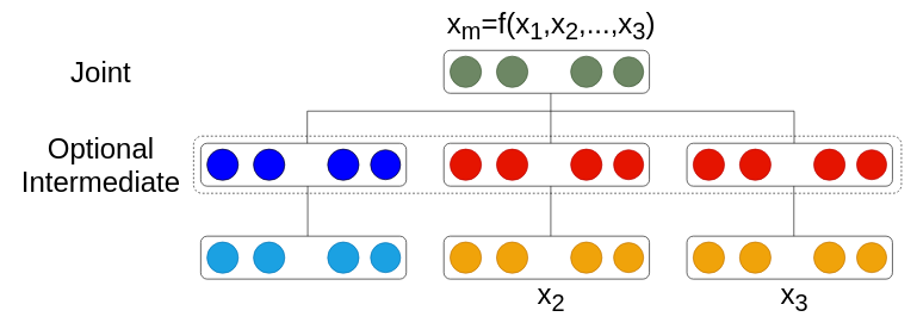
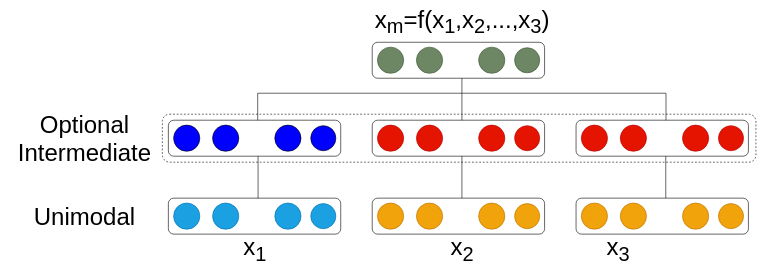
  <mxCell id="0" />
  <mxCell id="1" parent="0" />
  <mxCell id="2" value="" style="rounded=1;whiteSpace=wrap;html=1;fillColor=none;" vertex="1" parent="1"><mxGeometry x="620" y="70" width="287.5" height="60" as="geometry" /></mxCell>
  <mxCell id="3" value="" style="ellipse;whiteSpace=wrap;html=1;aspect=fixed;fillColor=#6d8764;strokeColor=#3A5431;fontColor=#ffffff;" vertex="1" parent="1"><mxGeometry x="628.75" y="78.13" width="43.75" height="43.75" as="geometry" /></mxCell>
  <mxCell id="4" value="" style="shape=image;html=1;verticalAlign=top;verticalLabelPosition=bottom;labelBackgroundColor=#ffffff;imageAspect=0;aspect=fixed;image=https://cdn2.iconfinder.com/data/icons/pinpoint-interface/48/dots-128.png;fillColor=#FF0000;" vertex="1" parent="1"><mxGeometry x="752.5" y="82.88" width="34.25" height="34.25" as="geometry" /></mxCell>
  <mxCell id="5" value="" style="ellipse;whiteSpace=wrap;html=1;aspect=fixed;fillColor=#6d8764;strokeColor=#3A5431;fontColor=#ffffff;" vertex="1" parent="1"><mxGeometry x="693.75" y="78.13" width="43.75" height="43.75" as="geometry" /></mxCell>
  <mxCell id="6" value="" style="ellipse;whiteSpace=wrap;html=1;aspect=fixed;fillColor=#6d8764;strokeColor=#3A5431;fontColor=#ffffff;" vertex="1" parent="1"><mxGeometry x="797.5" y="78.13" width="43.75" height="43.75" as="geometry" /></mxCell>
  <mxCell id="7" value="" style="ellipse;whiteSpace=wrap;html=1;aspect=fixed;fillColor=#6d8764;strokeColor=#3A5431;fontColor=#ffffff;" vertex="1" parent="1"><mxGeometry x="857.5" y="79.06" width="41.88" height="41.88" as="geometry" /></mxCell>
  <mxCell id="8" value="" style="rounded=1;whiteSpace=wrap;html=1;fillColor=none;dashed=1;" vertex="1" parent="1"><mxGeometry x="270" y="190" width="990" height="80" as="geometry" /></mxCell>
  <mxCell id="9" value="" style="rounded=1;whiteSpace=wrap;html=1;fillColor=none;" vertex="1" parent="1"><mxGeometry x="620" y="200" width="287.5" height="60" as="geometry" /></mxCell>
  <mxCell id="10" value="" style="ellipse;whiteSpace=wrap;html=1;aspect=fixed;fillColor=#e51400;strokeColor=#B20000;fontColor=#ffffff;" vertex="1" parent="1"><mxGeometry x="628.75" y="208.13" width="43.75" height="43.75" as="geometry" /></mxCell>
  <mxCell id="11" value="" style="shape=image;html=1;verticalAlign=top;verticalLabelPosition=bottom;labelBackgroundColor=#ffffff;imageAspect=0;aspect=fixed;image=https://cdn2.iconfinder.com/data/icons/pinpoint-interface/48/dots-128.png;fillColor=#FF0000;" vertex="1" parent="1"><mxGeometry x="752.5" y="212.88" width="34.25" height="34.25" as="geometry" /></mxCell>
  <mxCell id="12" value="" style="ellipse;whiteSpace=wrap;html=1;aspect=fixed;fillColor=#e51400;strokeColor=#B20000;fontColor=#ffffff;" vertex="1" parent="1"><mxGeometry x="693.75" y="208.13" width="43.75" height="43.75" as="geometry" /></mxCell>
  <mxCell id="13" value="" style="ellipse;whiteSpace=wrap;html=1;aspect=fixed;fillColor=#e51400;strokeColor=#B20000;fontColor=#ffffff;" vertex="1" parent="1"><mxGeometry x="797.5" y="208.13" width="43.75" height="43.75" as="geometry" /></mxCell>
  <mxCell id="14" value="" style="ellipse;whiteSpace=wrap;html=1;aspect=fixed;fillColor=#e51400;strokeColor=#B20000;fontColor=#ffffff;" vertex="1" parent="1"><mxGeometry x="857.5" y="209.06" width="41.88" height="41.88" as="geometry" /></mxCell>
  <mxCell id="15" value="" style="rounded=1;whiteSpace=wrap;html=1;fillColor=none;" vertex="1" parent="1"><mxGeometry x="960" y="200" width="287.5" height="60" as="geometry" /></mxCell>
  <mxCell id="16" value="" style="ellipse;whiteSpace=wrap;html=1;aspect=fixed;fillColor=#e51400;strokeColor=#B20000;fontColor=#ffffff;" vertex="1" parent="1"><mxGeometry x="968.75" y="208.13" width="43.75" height="43.75" as="geometry" /></mxCell>
  <mxCell id="17" value="" style="shape=image;html=1;verticalAlign=top;verticalLabelPosition=bottom;labelBackgroundColor=#ffffff;imageAspect=0;aspect=fixed;image=https://cdn2.iconfinder.com/data/icons/pinpoint-interface/48/dots-128.png;fillColor=#FF0000;" vertex="1" parent="1"><mxGeometry x="1092.5" y="212.88" width="34.25" height="34.25" as="geometry" /></mxCell>
  <mxCell id="18" value="" style="ellipse;whiteSpace=wrap;html=1;aspect=fixed;fillColor=#e51400;strokeColor=#B20000;fontColor=#ffffff;" vertex="1" parent="1"><mxGeometry x="1033.75" y="208.13" width="43.75" height="43.75" as="geometry" /></mxCell>
  <mxCell id="19" value="" style="ellipse;whiteSpace=wrap;html=1;aspect=fixed;fillColor=#e51400;strokeColor=#B20000;fontColor=#ffffff;" vertex="1" parent="1"><mxGeometry x="1137.5" y="208.13" width="43.75" height="43.75" as="geometry" /></mxCell>
  <mxCell id="20" value="" style="ellipse;whiteSpace=wrap;html=1;aspect=fixed;fillColor=#e51400;strokeColor=#B20000;fontColor=#ffffff;" vertex="1" parent="1"><mxGeometry x="1197.5" y="209.06" width="41.88" height="41.88" as="geometry" /></mxCell>
  <mxCell id="21" value="" style="rounded=1;whiteSpace=wrap;html=1;fillColor=none;" vertex="1" parent="1"><mxGeometry x="280" y="200.01" width="287.5" height="60" as="geometry" /></mxCell>
  <mxCell id="22" value="" style="ellipse;whiteSpace=wrap;html=1;aspect=fixed;fillColor=#0000FF;" vertex="1" parent="1"><mxGeometry x="288.75" y="208.14" width="43.75" height="43.75" as="geometry" /></mxCell>
  <mxCell id="23" value="" style="shape=image;html=1;verticalAlign=top;verticalLabelPosition=bottom;labelBackgroundColor=#ffffff;imageAspect=0;aspect=fixed;image=https://cdn2.iconfinder.com/data/icons/pinpoint-interface/48/dots-128.png;fillColor=#FF0000;" vertex="1" parent="1"><mxGeometry x="412.5" y="212.89" width="34.25" height="34.25" as="geometry" /></mxCell>
  <mxCell id="24" value="" style="ellipse;whiteSpace=wrap;html=1;aspect=fixed;fillColor=#0000FF;" vertex="1" parent="1"><mxGeometry x="353.75" y="208.14" width="43.75" height="43.75" as="geometry" /></mxCell>
  <mxCell id="25" value="" style="ellipse;whiteSpace=wrap;html=1;aspect=fixed;fillColor=#0000FF;" vertex="1" parent="1"><mxGeometry x="457.5" y="208.14" width="43.75" height="43.75" as="geometry" /></mxCell>
  <mxCell id="26" value="" style="ellipse;whiteSpace=wrap;html=1;aspect=fixed;fillColor=#0000FF;" vertex="1" parent="1"><mxGeometry x="517.5" y="209.07" width="41.88" height="41.88" as="geometry" /></mxCell>
  <mxCell id="27" value="" style="rounded=1;whiteSpace=wrap;html=1;fillColor=none;" vertex="1" parent="1"><mxGeometry x="620" y="330" width="287.5" height="60" as="geometry" /></mxCell>
  <mxCell id="28" value="" style="ellipse;whiteSpace=wrap;html=1;aspect=fixed;fillColor=#f0a30a;strokeColor=#BD7000;fontColor=#ffffff;" vertex="1" parent="1"><mxGeometry x="628.75" y="338.13" width="43.75" height="43.75" as="geometry" /></mxCell>
  <mxCell id="29" value="" style="shape=image;html=1;verticalAlign=top;verticalLabelPosition=bottom;labelBackgroundColor=#ffffff;imageAspect=0;aspect=fixed;image=https://cdn2.iconfinder.com/data/icons/pinpoint-interface/48/dots-128.png;fillColor=#FF0000;" vertex="1" parent="1"><mxGeometry x="752.5" y="342.88" width="34.25" height="34.25" as="geometry" /></mxCell>
  <mxCell id="30" value="" style="ellipse;whiteSpace=wrap;html=1;aspect=fixed;fillColor=#f0a30a;strokeColor=#BD7000;fontColor=#ffffff;" vertex="1" parent="1"><mxGeometry x="693.75" y="338.13" width="43.75" height="43.75" as="geometry" /></mxCell>
  <mxCell id="31" value="" style="ellipse;whiteSpace=wrap;html=1;aspect=fixed;fillColor=#f0a30a;strokeColor=#BD7000;fontColor=#ffffff;" vertex="1" parent="1"><mxGeometry x="797.5" y="338.13" width="43.75" height="43.75" as="geometry" /></mxCell>
  <mxCell id="32" value="" style="ellipse;whiteSpace=wrap;html=1;aspect=fixed;fillColor=#f0a30a;strokeColor=#BD7000;fontColor=#ffffff;" vertex="1" parent="1"><mxGeometry x="857.5" y="339.06" width="41.88" height="41.88" as="geometry" /></mxCell>
  <mxCell id="33" value="" style="rounded=1;whiteSpace=wrap;html=1;fillColor=none;" vertex="1" parent="1"><mxGeometry x="960" y="330" width="287.5" height="60" as="geometry" /></mxCell>
  <mxCell id="34" value="" style="ellipse;whiteSpace=wrap;html=1;aspect=fixed;fillColor=#f0a30a;strokeColor=#BD7000;fontColor=#ffffff;" vertex="1" parent="1"><mxGeometry x="968.75" y="338.13" width="43.75" height="43.75" as="geometry" /></mxCell>
  <mxCell id="35" value="" style="shape=image;html=1;verticalAlign=top;verticalLabelPosition=bottom;labelBackgroundColor=#ffffff;imageAspect=0;aspect=fixed;image=https://cdn2.iconfinder.com/data/icons/pinpoint-interface/48/dots-128.png;fillColor=#FF0000;" vertex="1" parent="1"><mxGeometry x="1092.5" y="342.88" width="34.25" height="34.25" as="geometry" /></mxCell>
  <mxCell id="36" value="" style="ellipse;whiteSpace=wrap;html=1;aspect=fixed;fillColor=#f0a30a;strokeColor=#BD7000;fontColor=#ffffff;" vertex="1" parent="1"><mxGeometry x="1033.75" y="338.13" width="43.75" height="43.75" as="geometry" /></mxCell>
  <mxCell id="37" value="" style="ellipse;whiteSpace=wrap;html=1;aspect=fixed;fillColor=#f0a30a;strokeColor=#BD7000;fontColor=#ffffff;" vertex="1" parent="1"><mxGeometry x="1137.5" y="338.13" width="43.75" height="43.75" as="geometry" /></mxCell>
  <mxCell id="38" value="" style="ellipse;whiteSpace=wrap;html=1;aspect=fixed;fillColor=#f0a30a;strokeColor=#BD7000;fontColor=#ffffff;" vertex="1" parent="1"><mxGeometry x="1197.5" y="339.06" width="41.88" height="41.88" as="geometry" /></mxCell>
  <mxCell id="39" value="" style="rounded=1;whiteSpace=wrap;html=1;fillColor=none;" vertex="1" parent="1"><mxGeometry x="280" y="330.01" width="287.5" height="60" as="geometry" /></mxCell>
  <mxCell id="40" value="" style="ellipse;whiteSpace=wrap;html=1;aspect=fixed;fillColor=#1ba1e2;strokeColor=#006EAF;fontColor=#ffffff;" vertex="1" parent="1"><mxGeometry x="288.75" y="338.14" width="43.75" height="43.75" as="geometry" /></mxCell>
  <mxCell id="41" value="" style="shape=image;html=1;verticalAlign=top;verticalLabelPosition=bottom;labelBackgroundColor=#ffffff;imageAspect=0;aspect=fixed;image=https://cdn2.iconfinder.com/data/icons/pinpoint-interface/48/dots-128.png;fillColor=#FF0000;" vertex="1" parent="1"><mxGeometry x="412.5" y="342.89" width="34.25" height="34.25" as="geometry" /></mxCell>
  <mxCell id="42" value="" style="ellipse;whiteSpace=wrap;html=1;aspect=fixed;fillColor=#1ba1e2;strokeColor=#006EAF;fontColor=#ffffff;" vertex="1" parent="1"><mxGeometry x="353.75" y="338.14" width="43.75" height="43.75" as="geometry" /></mxCell>
  <mxCell id="43" value="" style="ellipse;whiteSpace=wrap;html=1;aspect=fixed;fillColor=#1ba1e2;strokeColor=#006EAF;fontColor=#ffffff;" vertex="1" parent="1"><mxGeometry x="457.5" y="338.14" width="43.75" height="43.75" as="geometry" /></mxCell>
  <mxCell id="44" value="" style="ellipse;whiteSpace=wrap;html=1;aspect=fixed;fillColor=#1ba1e2;strokeColor=#006EAF;fontColor=#ffffff;" vertex="1" parent="1"><mxGeometry x="517.5" y="339.07" width="41.88" height="41.88" as="geometry" /></mxCell>
  <mxCell id="45" value="" style="line;strokeWidth=4;direction=south;html=1;perimeter=backbonePerimeter;points=[];outlineConnect=0;fillColor=none;strokeColor=none;" vertex="1" parent="1"><mxGeometry x="764.63" y="130" width="10" height="70" as="geometry" /></mxCell>
  <mxCell id="46" value="" style="line;strokeWidth=1;direction=south;html=1;fillColor=none;" vertex="1" parent="1"><mxGeometry x="764.63" y="130" width="10" height="70" as="geometry" /></mxCell>
  <mxCell id="47" value="" style="line;strokeWidth=1;direction=south;html=1;fillColor=none;" vertex="1" parent="1"><mxGeometry x="424.63" y="260" width="10" height="70" as="geometry" /></mxCell>
  <mxCell id="48" value="" style="line;strokeWidth=1;direction=south;html=1;fillColor=none;" vertex="1" parent="1"><mxGeometry x="764.63" y="260.01" width="10" height="69.99" as="geometry" /></mxCell>
  <mxCell id="49" value="" style="line;strokeWidth=1;direction=south;html=1;fillColor=none;" vertex="1" parent="1"><mxGeometry x="1104.63" y="260.01" width="10" height="69.99" as="geometry" /></mxCell>
  <mxCell id="50" value="" style="shape=filledEdge;rounded=0;fixDash=1;endArrow=none;strokeWidth=1;fillColor=#ffffff;edgeStyle=orthogonalEdgeStyle;entryX=0;entryY=0.5;entryDx=0;entryDy=0;entryPerimeter=0;" edge="1" parent="1" source="21" target="51"><mxGeometry width="60" height="40" relative="1" as="geometry"><mxPoint x="434.63" y="185" as="sourcePoint" /><mxPoint x="510" y="158" as="targetPoint" /><Array as="points"><mxPoint x="429" y="155" /></Array></mxGeometry></mxCell>
  <mxCell id="51" value="" style="line;strokeWidth=1;html=1;fillColor=none;" vertex="1" parent="1"><mxGeometry x="476.25" y="150" width="573.75" height="10" as="geometry" /></mxCell>
  <mxCell id="52" value="" style="shape=filledEdge;rounded=0;fixDash=1;endArrow=none;strokeWidth=1;fillColor=#ffffff;edgeStyle=orthogonalEdgeStyle;exitX=1;exitY=0.5;exitDx=0;exitDy=0;exitPerimeter=0;" edge="1" parent="1" source="51"><mxGeometry width="60" height="40" relative="1" as="geometry"><mxPoint x="1157.13" y="150" as="sourcePoint" /><mxPoint x="1110" y="200" as="targetPoint" /><Array as="points"><mxPoint x="1110" y="155" /><mxPoint x="1110" y="200" /></Array></mxGeometry></mxCell>
  <mxCell id="53" value="&lt;font style=&quot;font-size: 40px&quot;&gt;x&lt;sub&gt;m&lt;/sub&gt;=f(x&lt;sub&gt;1&lt;/sub&gt;,x&lt;sub&gt;2&lt;/sub&gt;,...,x&lt;sub&gt;3&lt;/sub&gt;)&lt;/font&gt;" style="text;html=1;resizable=0;autosize=1;align=center;verticalAlign=middle;points=[];fillColor=none;strokeColor=none;rounded=0;" vertex="1" parent="1"><mxGeometry x="614.63" y="20" width="310" height="30" as="geometry" /></mxCell>
- <mxCell id="55" value="&lt;font style=&quot;font-size: 40px&quot;&gt;x&lt;sub&gt;3&lt;/sub&gt;&lt;/font&gt;" style="text;html=1;resizable=0;autosize=1;align=center;verticalAlign=middle;points=[];fillColor=none;strokeColor=none;rounded=0;" vertex="1" parent="1"><mxGeometry x="1084.63" y="400" width="50" height="30" as="geometry" /></mxCell>
+ <mxCell id="54" value="&lt;font style=&quot;font-size: 40px&quot;&gt;x&lt;sub&gt;1&lt;/sub&gt;&lt;/font&gt;" style="text;html=1;resizable=0;autosize=1;align=center;verticalAlign=middle;points=[];fillColor=none;strokeColor=none;rounded=0;" vertex="1" parent="1"><mxGeometry x="398.75" y="400" width="50" height="30" as="geometry" /></mxCell>
+ <mxCell id="55" value="&lt;font style=&quot;font-size: 40px&quot;&gt;x&lt;sub&gt;3&lt;/sub&gt;&lt;/font&gt;" style="text;html=1;resizable=0;autosize=1;align=center;verticalAlign=middle;points=[];fillColor=none;strokeColor=none;rounded=0;" vertex="1" parent="1"><mxGeometry x="1004.63" y="400" width="50" height="30" as="geometry" /></mxCell>
  <mxCell id="56" value="&lt;font style=&quot;font-size: 40px&quot;&gt;x&lt;sub&gt;2&lt;/sub&gt;&lt;/font&gt;" style="text;html=1;resizable=0;autosize=1;align=center;verticalAlign=middle;points=[];fillColor=none;strokeColor=none;rounded=0;" vertex="1" parent="1"><mxGeometry x="744.63" y="400" width="50" height="30" as="geometry" /></mxCell>
- <mxCell id="57" value="&lt;font style=&quot;font-size: 40px&quot;&gt;Joint&lt;/font&gt;" style="text;html=1;resizable=0;autosize=1;align=center;verticalAlign=middle;points=[];fillColor=none;strokeColor=none;rounded=0;" vertex="1" parent="1"><mxGeometry x="90" y="85" width="100" height="30" as="geometry" /></mxCell>
  <mxCell id="58" value="&lt;div style=&quot;font-size: 40px&quot;&gt;&lt;font style=&quot;font-size: 40px&quot;&gt;Optional&lt;/font&gt;&lt;/div&gt;&lt;div style=&quot;font-size: 40px&quot;&gt;&lt;font style=&quot;font-size: 40px&quot;&gt;Intermediate&lt;/font&gt;&lt;/div&gt;" style="text;html=1;resizable=0;autosize=1;align=center;verticalAlign=middle;points=[];fillColor=none;strokeColor=none;rounded=0;" vertex="1" parent="1"><mxGeometry x="20" y="215" width="240" height="30" as="geometry" /></mxCell>
+ <mxCell id="59" value="&lt;font style=&quot;font-size: 40px&quot;&gt;Unimodal&lt;/font&gt;" style="text;html=1;resizable=0;autosize=1;align=center;verticalAlign=middle;points=[];fillColor=none;strokeColor=none;rounded=0;" vertex="1" parent="1"><mxGeometry x="50" y="345" width="180" height="30" as="geometry" /></mxCell>
